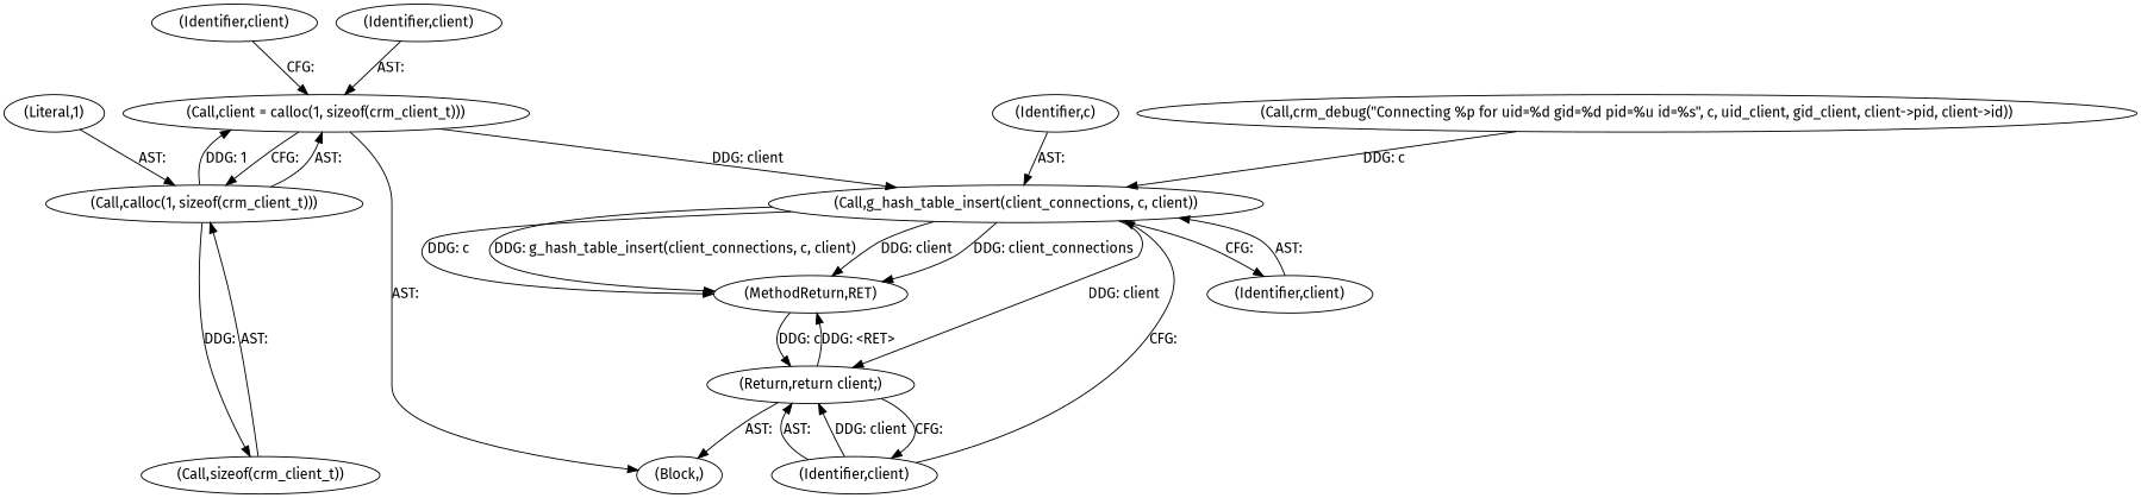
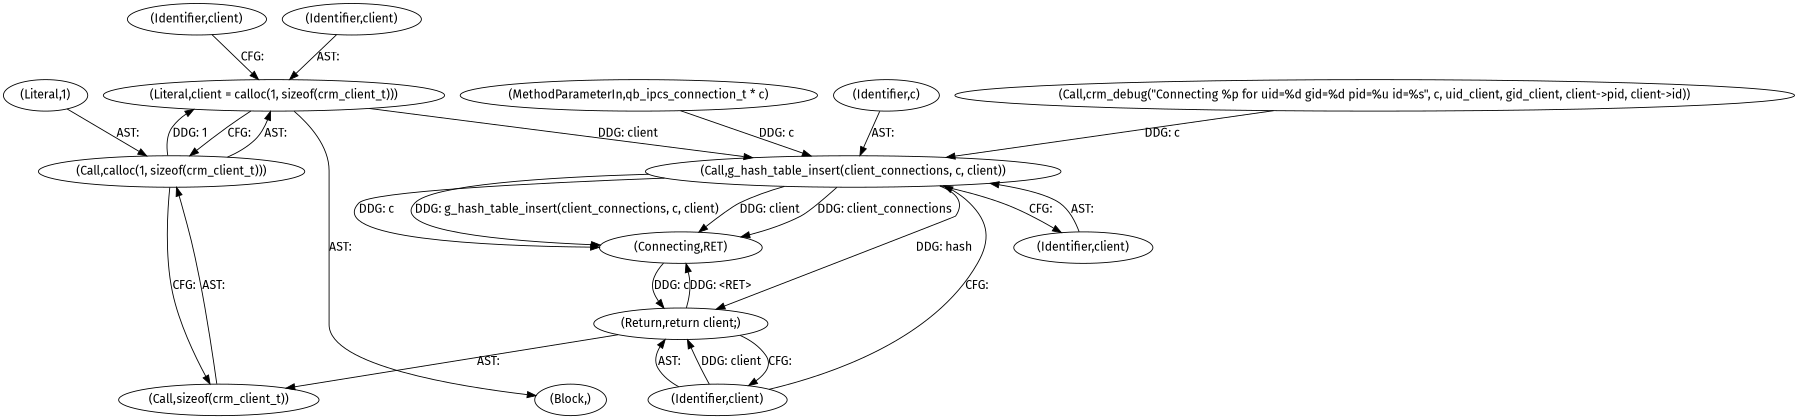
  digraph {
    fontname="Fira Sans"
    node [fontname="Fira Sans"]
    edge [fontname="Fira Sans"]
-   n1 [label="(Call,client = calloc(1, sizeof(crm_client_t)))"]
+   n1 [label="(Literal,client = calloc(1, sizeof(crm_client_t)))"]
    n2 [label="(Call,calloc(1, sizeof(crm_client_t)))"]
    n3 [label="(Call,g_hash_table_insert(client_connections, c, client))"]
    n4 [label="(Block,)"]
    n5 [label="(Call,sizeof(crm_client_t))"]
-   n6 [label="(MethodReturn,RET)"]
+   n6 [label="(Connecting,RET)"]
    n7 [label="(Return,return client;)"]
    n8 [label="(Identifier,client)"]
    n9 [label="(Identifier,client)"]
    n10 [label="(Literal,1)"]
+   n11 [label="(MethodParameterIn,qb_ipcs_connection_t * c)"]
    n12 [label="(Identifier,c)"]
    n13 [label="(Identifier,client)"]
    n14 [label="(Call,crm_debug(\"Connecting %p for uid=%d gid=%d pid=%u id=%s\", c, uid_client, gid_client, client->pid, client->id))"]
    n15 [label="(Identifier,client)"]
    n1 -> n2 [label="CFG: "]
    n1 -> n3 [label="DDG: client"]
    n1 -> n4 [label="AST: "]
    n2 -> n1 [label="AST: "]
    n2 -> n1 [label="DDG: 1"]
-   n2 -> n5 [label="DDG: "]
+   n2 -> n5 [label="CFG: "]
    n3 -> n6 [label="DDG: c"]
    n3 -> n6 [label="DDG: g_hash_table_insert(client_connections, c, client)"]
    n3 -> n6 [label="DDG: client"]
    n3 -> n6 [label="DDG: client_connections"]
-   n3 -> n7 [label="DDG: client"]
+   n3 -> n7 [label="DDG: hash"]
    n3 -> n8 [label="CFG: "]
    n5 -> n2 [label="AST: "]
    n6 -> n7 [label="DDG: c"]
-   n7 -> n4 [label="AST: "]
+   n7 -> n5 [label="AST: "]
    n7 -> n6 [label="DDG: <RET>"]
    n7 -> n9 [label="CFG: "]
    n8 -> n3 [label="AST: "]
    n9 -> n3 [label="CFG: "]
    n9 -> n7 [label="AST: "]
    n9 -> n7 [label="DDG: client"]
    n10 -> n2 [label="AST: "]
+   n11 -> n3 [label="DDG: c"]
    n12 -> n3 [label="AST: "]
    n13 -> n1 [label="CFG: "]
    n14 -> n3 [label="DDG: c"]
    n15 -> n1 [label="AST: "]
  }
